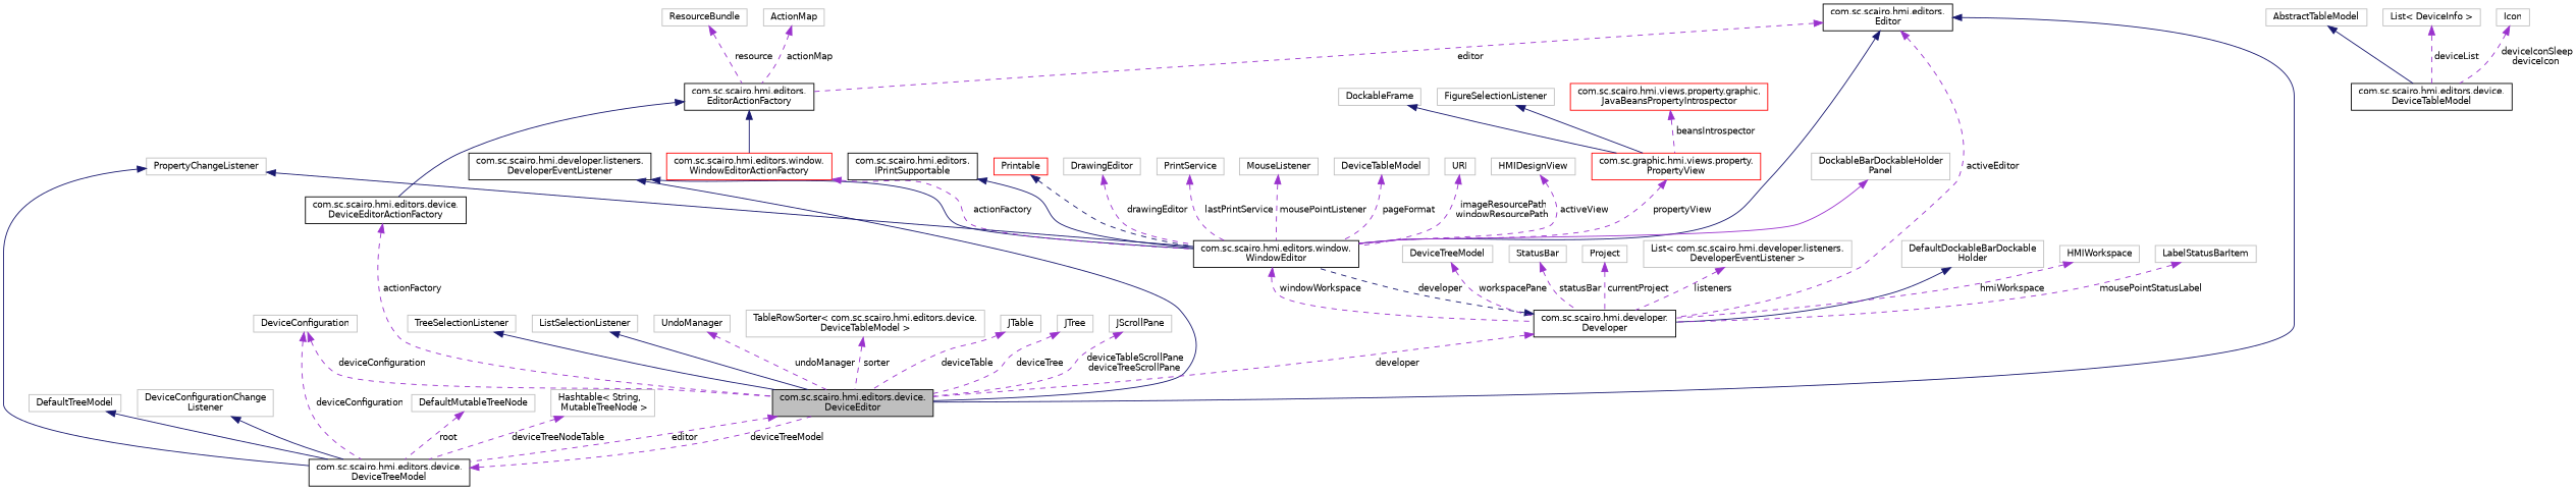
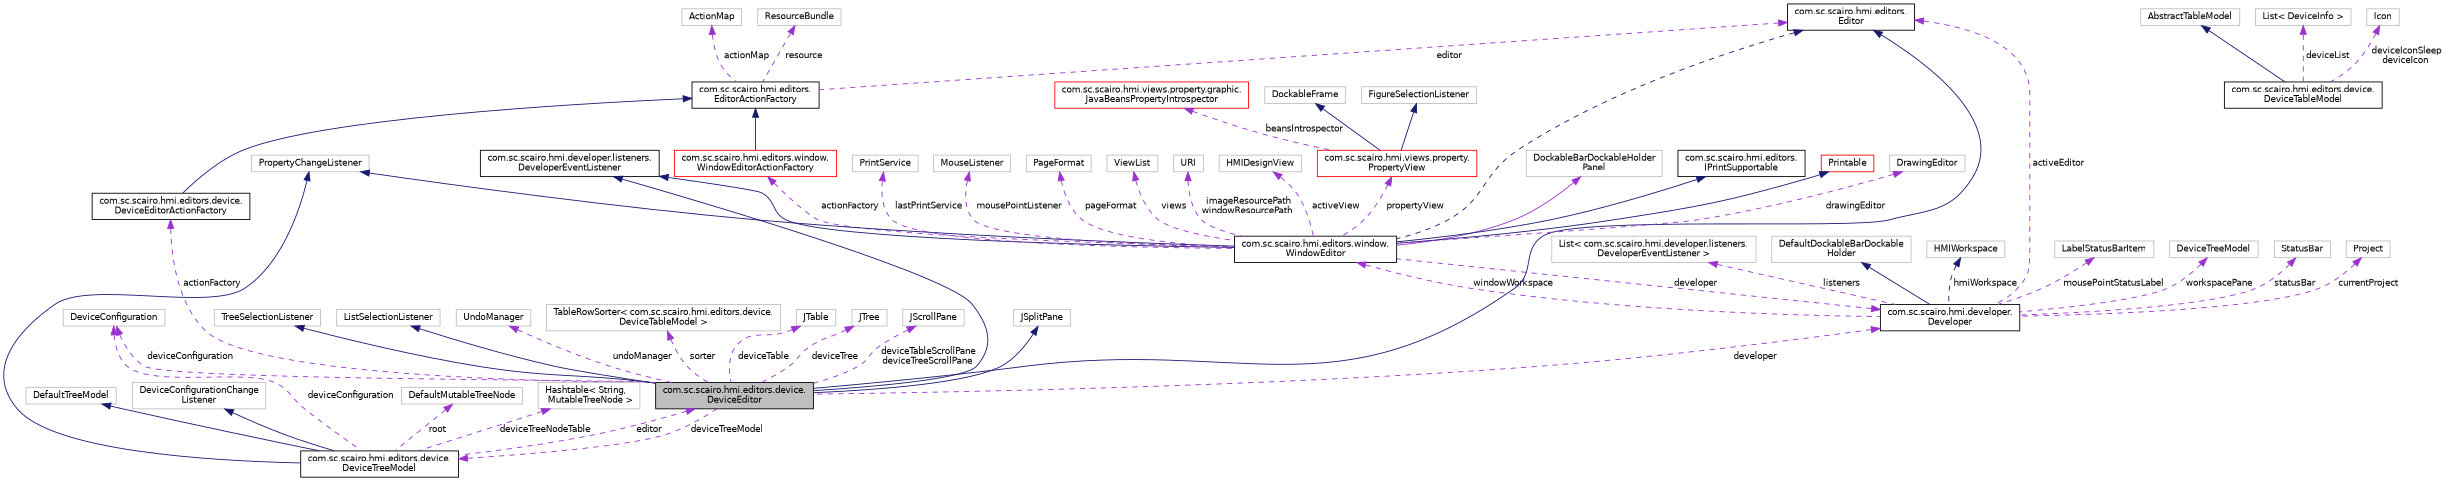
  digraph {
    rankdir=TB
    node [color=grey75 fillcolor=white fontname=Helvetica fontsize=10 shape=record style=filled]
    edge [color=darkorchid3 dir=back fontname=Helvetica fontsize=10 labelfontname=Helvetica labelfontsize=10 style=dashed]
    n1 [color=black fillcolor=grey75 fontcolor=black height=0.2 label="com.sc.scairo.hmi.editors.device.\lDeviceEditor" width=0.4]
    n2 [color=black height=0.2 label="com.sc.scairo.hmi.editors.device.\lDeviceTreeModel" width=0.4]
+   n3 [height=0.2 label=JSplitPane width=0.4]
    n4 [color=black height=0.2 label="com.sc.scairo.hmi.developer.listeners.\lDeveloperEventListener" width=0.4]
    n5 [color=black height=0.2 label="com.sc.scairo.hmi.editors.window.\lWindowEditor" width=0.4]
    n6 [color=black height=0.2 label="com.sc.scairo.hmi.developer.\lDeveloper" width=0.4]
    n7 [color=black height=0.2 label="com.sc.scairo.hmi.editors.\lEditor" width=0.4]
    n8 [color=black height=0.2 label="com.sc.scairo.hmi.editors.\lEditorActionFactory" width=0.4]
    n9 [color=black height=0.2 label="com.sc.scairo.hmi.editors.device.\lDeviceEditorActionFactory" width=0.4]
    n10 [color=red height=0.2 label="com.sc.scairo.hmi.editors.window.\lWindowEditorActionFactory" width=0.4]
    n11 [height=0.2 label=TreeSelectionListener width=0.4]
    n12 [height=0.2 label=ListSelectionListener width=0.4]
    n13 [height=0.2 label=DefaultTreeModel width=0.4]
    n14 [height=0.2 label="DeviceConfigurationChange\lListener" width=0.4]
    n15 [height=0.2 label=PropertyChangeListener width=0.4]
    n16 [height=0.2 label=DefaultMutableTreeNode width=0.4]
    n17 [height=0.2 label="Hashtable\< String,\l MutableTreeNode \>" width=0.4]
    n18 [height=0.2 label=DeviceConfiguration width=0.4]
    n19 [height=0.2 label=UndoManager width=0.4]
    n20 [height=0.2 label="TableRowSorter\< com.sc.scairo.hmi.editors.device.\lDeviceTableModel \>" width=0.4]
    n21 [height=0.2 label=JTable width=0.4]
    n22 [height=0.2 label=ResourceBundle width=0.4]
    n23 [height=0.2 label=ActionMap width=0.4]
    n24 [height=0.2 label="DefaultDockableBarDockable\lHolder" width=0.4]
    n25 [height=0.2 label=HMIWorkspace width=0.4]
    n26 [height=0.2 label="DockableBarDockableHolder\lPanel" width=0.4]
    n27 [color=black height=0.2 label="com.sc.scairo.hmi.editors.\lIPrintSupportable" width=0.4]
    n28 [color=red height=0.2 label=Printable width=0.4]
    n29 [height=0.2 label=DrawingEditor width=0.4]
    n30 [height=0.2 label=PrintService width=0.4]
    n31 [height=0.2 label=MouseListener width=0.4]
-   n32 [height=0.2 label=DeviceTableModel width=0.4]
+   n32 [height=0.2 label=PageFormat width=0.4]
+   n33 [height=0.2 label=ViewList width=0.4]
    n34 [height=0.2 label=URI width=0.4]
    n35 [height=0.2 label=HMIDesignView width=0.4]
-   n36 [color=red height=0.2 label="com.sc.graphic.hmi.views.property.\lPropertyView" width=0.4]
+   n36 [color=red height=0.2 label="com.sc.scairo.hmi.views.property.\lPropertyView" width=0.4]
    n37 [height=0.2 label=DockableFrame width=0.4]
    n38 [height=0.2 label=FigureSelectionListener width=0.4]
    n39 [color=red height=0.2 label="com.sc.scairo.hmi.views.property.graphic.\lJavaBeansPropertyIntrospector" width=0.4]
    n40 [height=0.2 label=LabelStatusBarItem width=0.4]
    n41 [height=0.2 label=DeviceTreeModel width=0.4]
    n42 [height=0.2 label=StatusBar width=0.4]
    n43 [height=0.2 label=Project width=0.4]
    n44 [height=0.2 label="List\< com.sc.scairo.hmi.developer.listeners.\lDeveloperEventListener \>" width=0.4]
    n45 [color=black height=0.2 label="com.sc.scairo.hmi.editors.device.\lDeviceTableModel" width=0.4]
    n46 [height=0.2 label=AbstractTableModel width=0.4]
    n47 [height=0.2 label="List\< DeviceInfo \>" width=0.4]
    n48 [height=0.2 label=Icon width=0.4]
    n49 [height=0.2 label=JTree width=0.4]
    n50 [height=0.2 label=JScrollPane width=0.4]
    n1 -> n2 [label=" editor"]
    n2 -> n1 [label=" deviceTreeModel"]
+   n3 -> n1 [color=midnightblue style=solid]
    n4 -> n1 [color=midnightblue style=solid]
    n4 -> n5 [color=midnightblue style=solid]
    n5 -> n6 [label=" windowWorkspace"]
    n6 -> n1 [label=" developer"]
-   n6 -> n5 [color=midnightblue label=" developer"]
+   n6 -> n5 [label=" developer"]
    n7 -> n1 [color=midnightblue style=solid]
-   n7 -> n5 [color=midnightblue style=solid]
+   n7 -> n5 [color=midnightblue]
    n7 -> n6 [label=" activeEditor"]
    n7 -> n8 [label=" editor"]
    n8 -> n9 [color=midnightblue style=solid]
    n8 -> n10 [color=midnightblue style=solid]
    n9 -> n1 [label=" actionFactory"]
    n10 -> n5 [label=" actionFactory"]
    n11 -> n1 [color=midnightblue style=solid]
    n12 -> n1 [color=midnightblue style=solid]
    n13 -> n2 [color=midnightblue style=solid]
    n14 -> n2 [color=midnightblue style=solid]
    n15 -> n2 [color=midnightblue style=solid]
    n15 -> n5 [color=midnightblue style=solid]
    n16 -> n2 [label=" root"]
    n17 -> n2 [label=" deviceTreeNodeTable"]
    n18 -> n1 [label=" deviceConfiguration"]
    n18 -> n2 [label=" deviceConfiguration"]
    n19 -> n1 [label=" undoManager"]
    n20 -> n1 [label=" sorter"]
    n21 -> n1 [label=" deviceTable"]
    n22 -> n8 [label=" resource"]
    n23 -> n8 [label=" actionMap"]
    n24 -> n6 [color=midnightblue style=solid]
-   n25 -> n6 [label=" hmiWorkspace"]
+   n25 -> n6 [color=midnightblue label=" hmiWorkspace"]
    n26 -> n5 [style=solid]
    n27 -> n5 [color=midnightblue style=solid]
-   n28 -> n5 [color=midnightblue]
+   n28 -> n5 [color=midnightblue style=solid]
    n29 -> n5 [label=" drawingEditor"]
    n30 -> n5 [label=" lastPrintService"]
    n31 -> n5 [label=" mousePointListener"]
    n32 -> n5 [label=" pageFormat"]
+   n33 -> n5 [label=" views"]
    n34 -> n5 [label=" imageResourcePath\nwindowResourcePath"]
    n35 -> n5 [label=" activeView"]
    n36 -> n5 [label=" propertyView"]
    n37 -> n36 [color=midnightblue style=solid]
    n38 -> n36 [color=midnightblue style=solid]
    n39 -> n36 [label=" beansIntrospector"]
    n40 -> n6 [label=" mousePointStatusLabel"]
    n41 -> n6 [label=" workspacePane"]
    n42 -> n6 [label=" statusBar"]
    n43 -> n6 [label=" currentProject"]
    n44 -> n6 [label=" listeners"]
    n46 -> n45 [color=midnightblue style=solid]
    n47 -> n45 [label=" deviceList"]
    n48 -> n45 [label=" deviceIconSleep\ndeviceIcon"]
    n49 -> n1 [label=" deviceTree"]
    n50 -> n1 [label=" deviceTableScrollPane\ndeviceTreeScrollPane"]
  }
